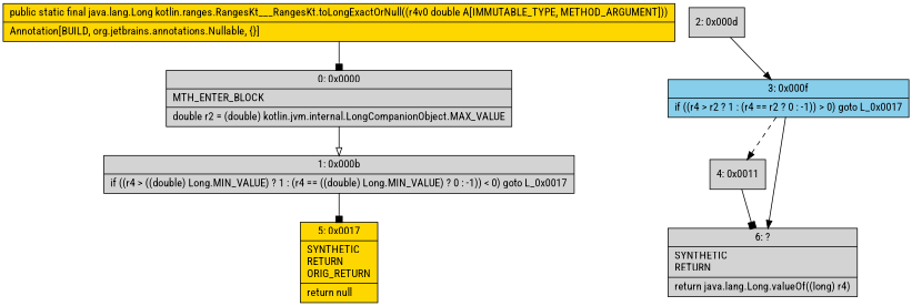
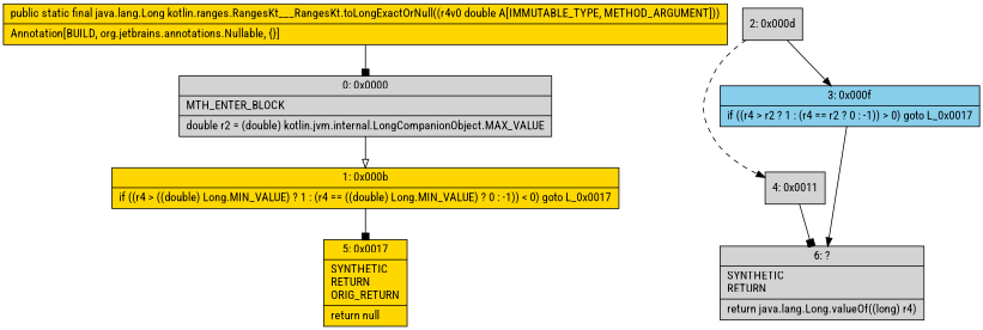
  digraph {
    fontname="Roboto Condensed"
    node [fillcolor=lightgrey fontname="Roboto Condensed" shape=record style=filled]
    edge [arrowhead=box fontname="Roboto Condensed"]
    n1 [label="{0\:\ 0x0000|MTH_ENTER_BLOCK\l|double r2 = (double) kotlin.jvm.internal.LongCompanionObject.MAX_VALUE\l}"]
-   n2 [label="{1\:\ 0x000b|if ((r4 \> ((double) Long.MIN_VALUE) ? 1 : (r4 == ((double) Long.MIN_VALUE) ? 0 : \-1)) \< 0) goto L_0x0017\l}"]
+   n2 [fillcolor=gold label="{1\:\ 0x000b|if ((r4 \> ((double) Long.MIN_VALUE) ? 1 : (r4 == ((double) Long.MIN_VALUE) ? 0 : \-1)) \< 0) goto L_0x0017\l}"]
    n3 [fillcolor=gold label="{5\:\ 0x0017|SYNTHETIC\lRETURN\lORIG_RETURN\l|return null\l}"]
    n4 [label="{2\:\ 0x000d}"]
    n5 [fillcolor=skyblue label="{3\:\ 0x000f|if ((r4 \> r2 ? 1 : (r4 == r2 ? 0 : \-1)) \> 0) goto L_0x0017\l}"]
    n6 [label="{4\:\ 0x0011}"]
    n7 [label="{6\:\ ?|SYNTHETIC\lRETURN\l|return java.lang.Long.valueOf((long) r4)\l}"]
    n8 [fillcolor=gold label="{public static final java.lang.Long kotlin.ranges.RangesKt___RangesKt.toLongExactOrNull((r4v0 double A[IMMUTABLE_TYPE, METHOD_ARGUMENT]))  | Annotation[BUILD, org.jetbrains.annotations.Nullable, \{\}]\l}"]
    n1 -> n2 [arrowhead=onormal]
    n2 -> n3
    n4 -> n5 [arrowhead=normal]
-   n5 -> n6 [arrowhead=normal style=dashed]
+   n4 -> n6 [arrowhead=normal style=dashed]
    n5 -> n7 [arrowhead=normal]
    n6 -> n7
    n8 -> n1
  }
